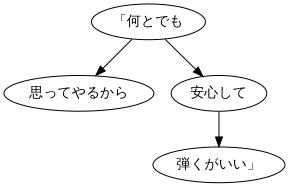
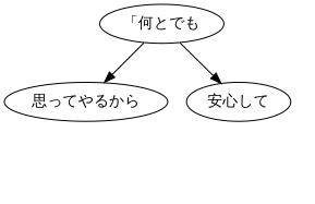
  digraph {
    n1 [label="「何とでも"]
    n2 [label="思ってやるから"]
    n3 [label="安心して"]
-   n4 [label="弾くがいい」"]
    n1 -> n2
    n1 -> n3
-   n3 -> n4
  }
